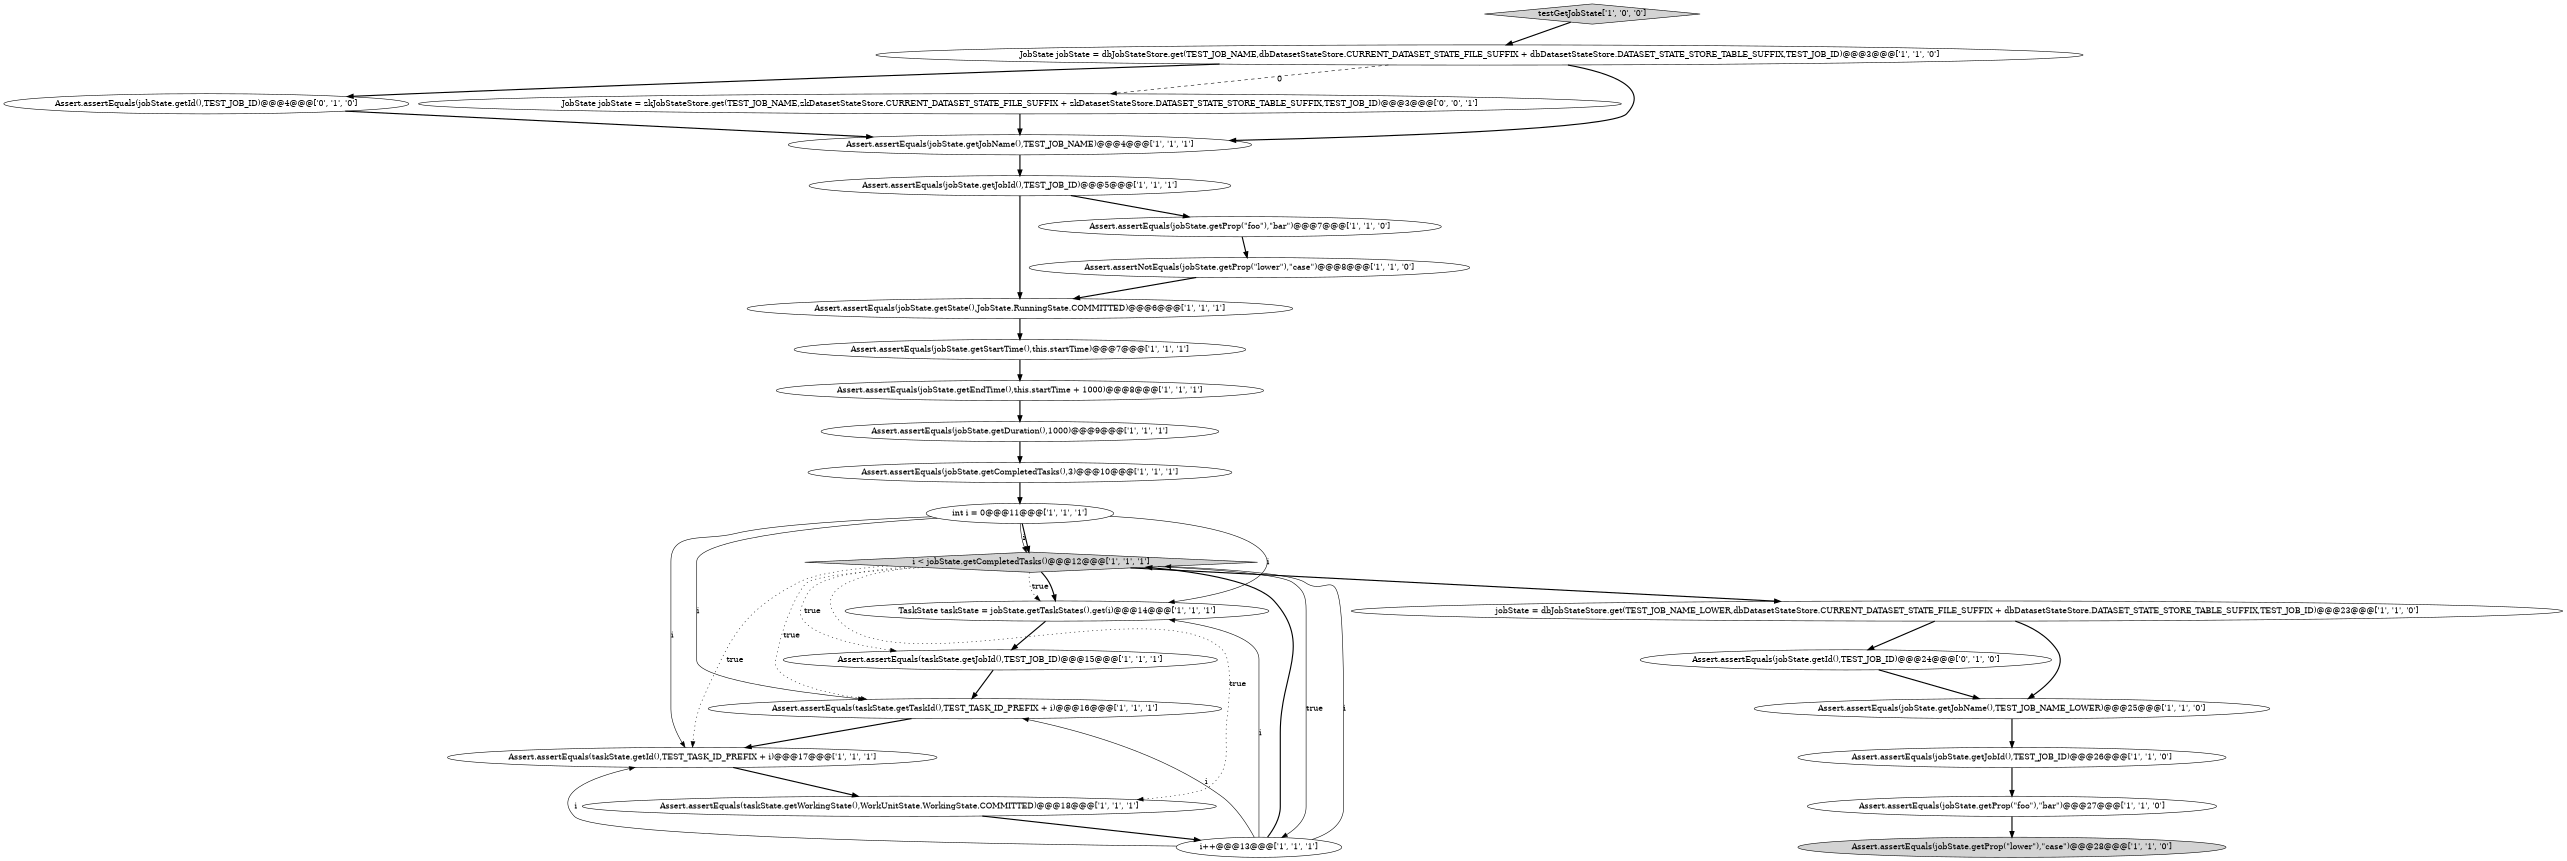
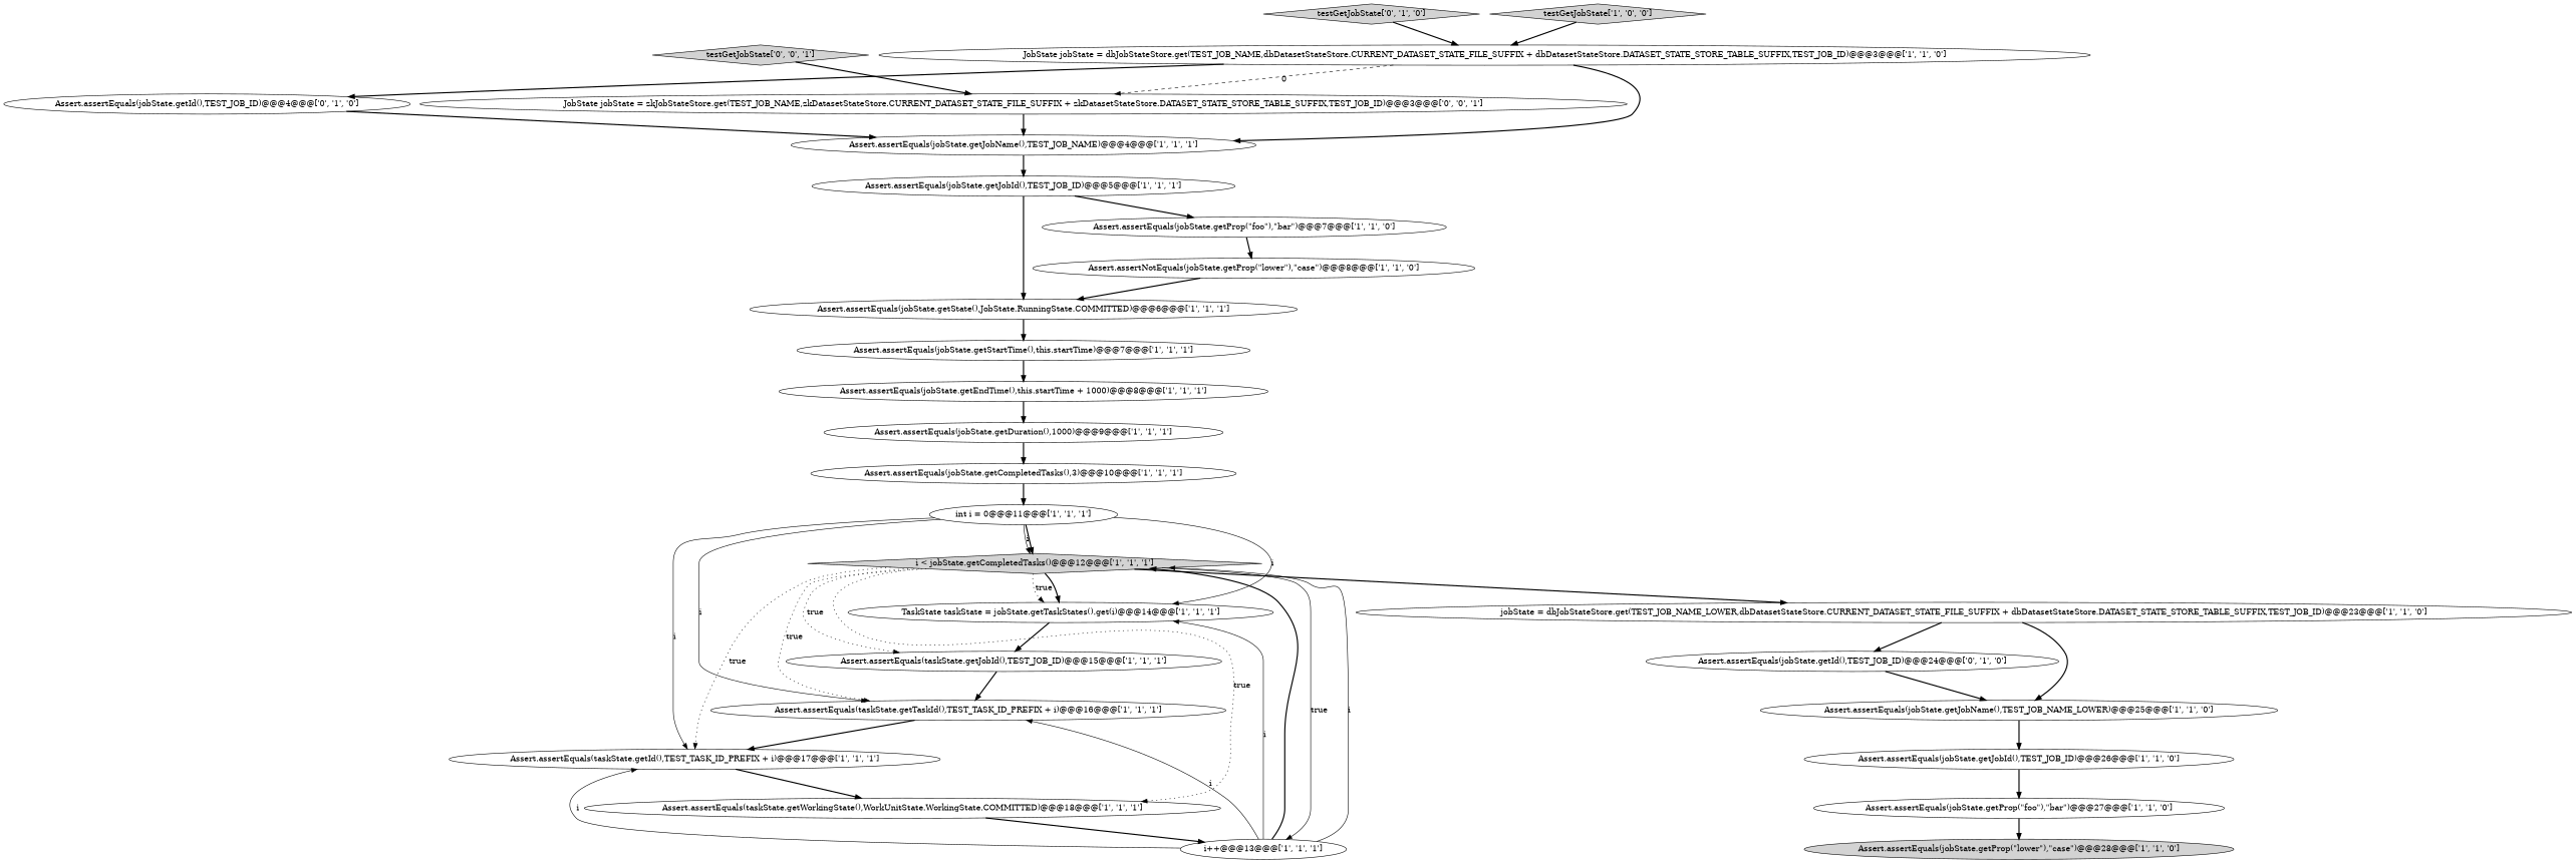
  digraph {
    node [fillcolor=white shape=ellipse style=filled]
    edge [style=bold]
    n1 [fillcolor=lightgray label="Assert.assertEquals(jobState.getProp(\"lower\"),\"case\")@@@28@@@['1', '1', '0']"]
    n2 [label="Assert.assertEquals(jobState.getJobId(),TEST_JOB_ID)@@@26@@@['1', '1', '0']"]
    n3 [label="Assert.assertEquals(jobState.getProp(\"foo\"),\"bar\")@@@27@@@['1', '1', '0']"]
    n4 [label="JobState jobState = dbJobStateStore.get(TEST_JOB_NAME,dbDatasetStateStore.CURRENT_DATASET_STATE_FILE_SUFFIX + dbDatasetStateStore.DATASET_STATE_STORE_TABLE_SUFFIX,TEST_JOB_ID)@@@3@@@['1', '1', '0']"]
    n5 [label="JobState jobState = zkJobStateStore.get(TEST_JOB_NAME,zkDatasetStateStore.CURRENT_DATASET_STATE_FILE_SUFFIX + zkDatasetStateStore.DATASET_STATE_STORE_TABLE_SUFFIX,TEST_JOB_ID)@@@3@@@['0', '0', '1']"]
    n6 [label="Assert.assertEquals(jobState.getId(),TEST_JOB_ID)@@@4@@@['0', '1', '0']"]
    n7 [label="Assert.assertEquals(jobState.getJobName(),TEST_JOB_NAME)@@@4@@@['1', '1', '1']"]
    n8 [label="Assert.assertEquals(jobState.getJobId(),TEST_JOB_ID)@@@5@@@['1', '1', '1']"]
    n9 [label="Assert.assertEquals(jobState.getStartTime(),this.startTime)@@@7@@@['1', '1', '1']"]
    n10 [label="Assert.assertEquals(jobState.getEndTime(),this.startTime + 1000)@@@8@@@['1', '1', '1']"]
    n11 [label="Assert.assertEquals(jobState.getDuration(),1000)@@@9@@@['1', '1', '1']"]
    n12 [label="Assert.assertEquals(jobState.getJobName(),TEST_JOB_NAME_LOWER)@@@25@@@['1', '1', '0']"]
    n13 [label="Assert.assertEquals(jobState.getCompletedTasks(),3)@@@10@@@['1', '1', '1']"]
    n14 [label="int i = 0@@@11@@@['1', '1', '1']"]
    n15 [label="TaskState taskState = jobState.getTaskStates().get(i)@@@14@@@['1', '1', '1']"]
    n16 [label="Assert.assertEquals(taskState.getId(),TEST_TASK_ID_PREFIX + i)@@@17@@@['1', '1', '1']"]
    n17 [label="Assert.assertEquals(taskState.getTaskId(),TEST_TASK_ID_PREFIX + i)@@@16@@@['1', '1', '1']"]
    n18 [fillcolor=lightgray label="i < jobState.getCompletedTasks()@@@12@@@['1', '1', '1']" shape=diamond]
    n19 [label="Assert.assertEquals(taskState.getJobId(),TEST_JOB_ID)@@@15@@@['1', '1', '1']"]
    n20 [label="Assert.assertEquals(jobState.getState(),JobState.RunningState.COMMITTED)@@@6@@@['1', '1', '1']"]
    n21 [label="Assert.assertEquals(taskState.getWorkingState(),WorkUnitState.WorkingState.COMMITTED)@@@18@@@['1', '1', '1']"]
    n22 [label="i++@@@13@@@['1', '1', '1']"]
+   n23 [fillcolor=lightgray label="testGetJobState['0', '1', '0']" shape=diamond]
    n24 [label="jobState = dbJobStateStore.get(TEST_JOB_NAME_LOWER,dbDatasetStateStore.CURRENT_DATASET_STATE_FILE_SUFFIX + dbDatasetStateStore.DATASET_STATE_STORE_TABLE_SUFFIX,TEST_JOB_ID)@@@23@@@['1', '1', '0']"]
    n25 [label="Assert.assertEquals(jobState.getProp(\"foo\"),\"bar\")@@@7@@@['1', '1', '0']"]
    n26 [label="Assert.assertNotEquals(jobState.getProp(\"lower\"),\"case\")@@@8@@@['1', '1', '0']"]
    n27 [label="Assert.assertEquals(jobState.getId(),TEST_JOB_ID)@@@24@@@['0', '1', '0']"]
    n28 [fillcolor=lightgray label="testGetJobState['1', '0', '0']" shape=diamond]
+   n29 [fillcolor=lightgray label="testGetJobState['0', '0', '1']" shape=diamond]
    n2 -> n3
    n3 -> n1
    n4 -> n5 [label=0 style=dashed]
    n4 -> n6
    n4 -> n7
    n5 -> n7
    n6 -> n7
    n7 -> n8
    n8 -> n20
    n8 -> n25
    n9 -> n10
    n10 -> n11
    n11 -> n13
    n12 -> n2
    n13 -> n14
    n14 -> n15 [label=i style=solid]
    n14 -> n16 [label=i style=solid]
    n14 -> n17 [label=i style=solid]
    n14 -> n18 [label=i style=solid]
    n14 -> n18
    n15 -> n19
    n16 -> n21
    n17 -> n16
    n18 -> n15 [label=true style=dotted]
    n18 -> n15
    n18 -> n16 [label=true style=dotted]
    n18 -> n17 [label=true style=dotted]
    n18 -> n19 [label=true style=dotted]
    n18 -> n21 [label=true style=dotted]
    n18 -> n22 [label=true style=solid]
    n18 -> n24
    n19 -> n17
    n20 -> n9
    n21 -> n22
    n22 -> n15 [label=i style=solid]
    n22 -> n16 [label=i style=solid]
    n22 -> n17 [label=i style=solid]
    n22 -> n18 [label=i style=solid]
    n22 -> n18
+   n23 -> n4
    n24 -> n12
    n24 -> n27
    n25 -> n26
    n26 -> n20
    n27 -> n12
    n28 -> n4
+   n29 -> n5
  }
